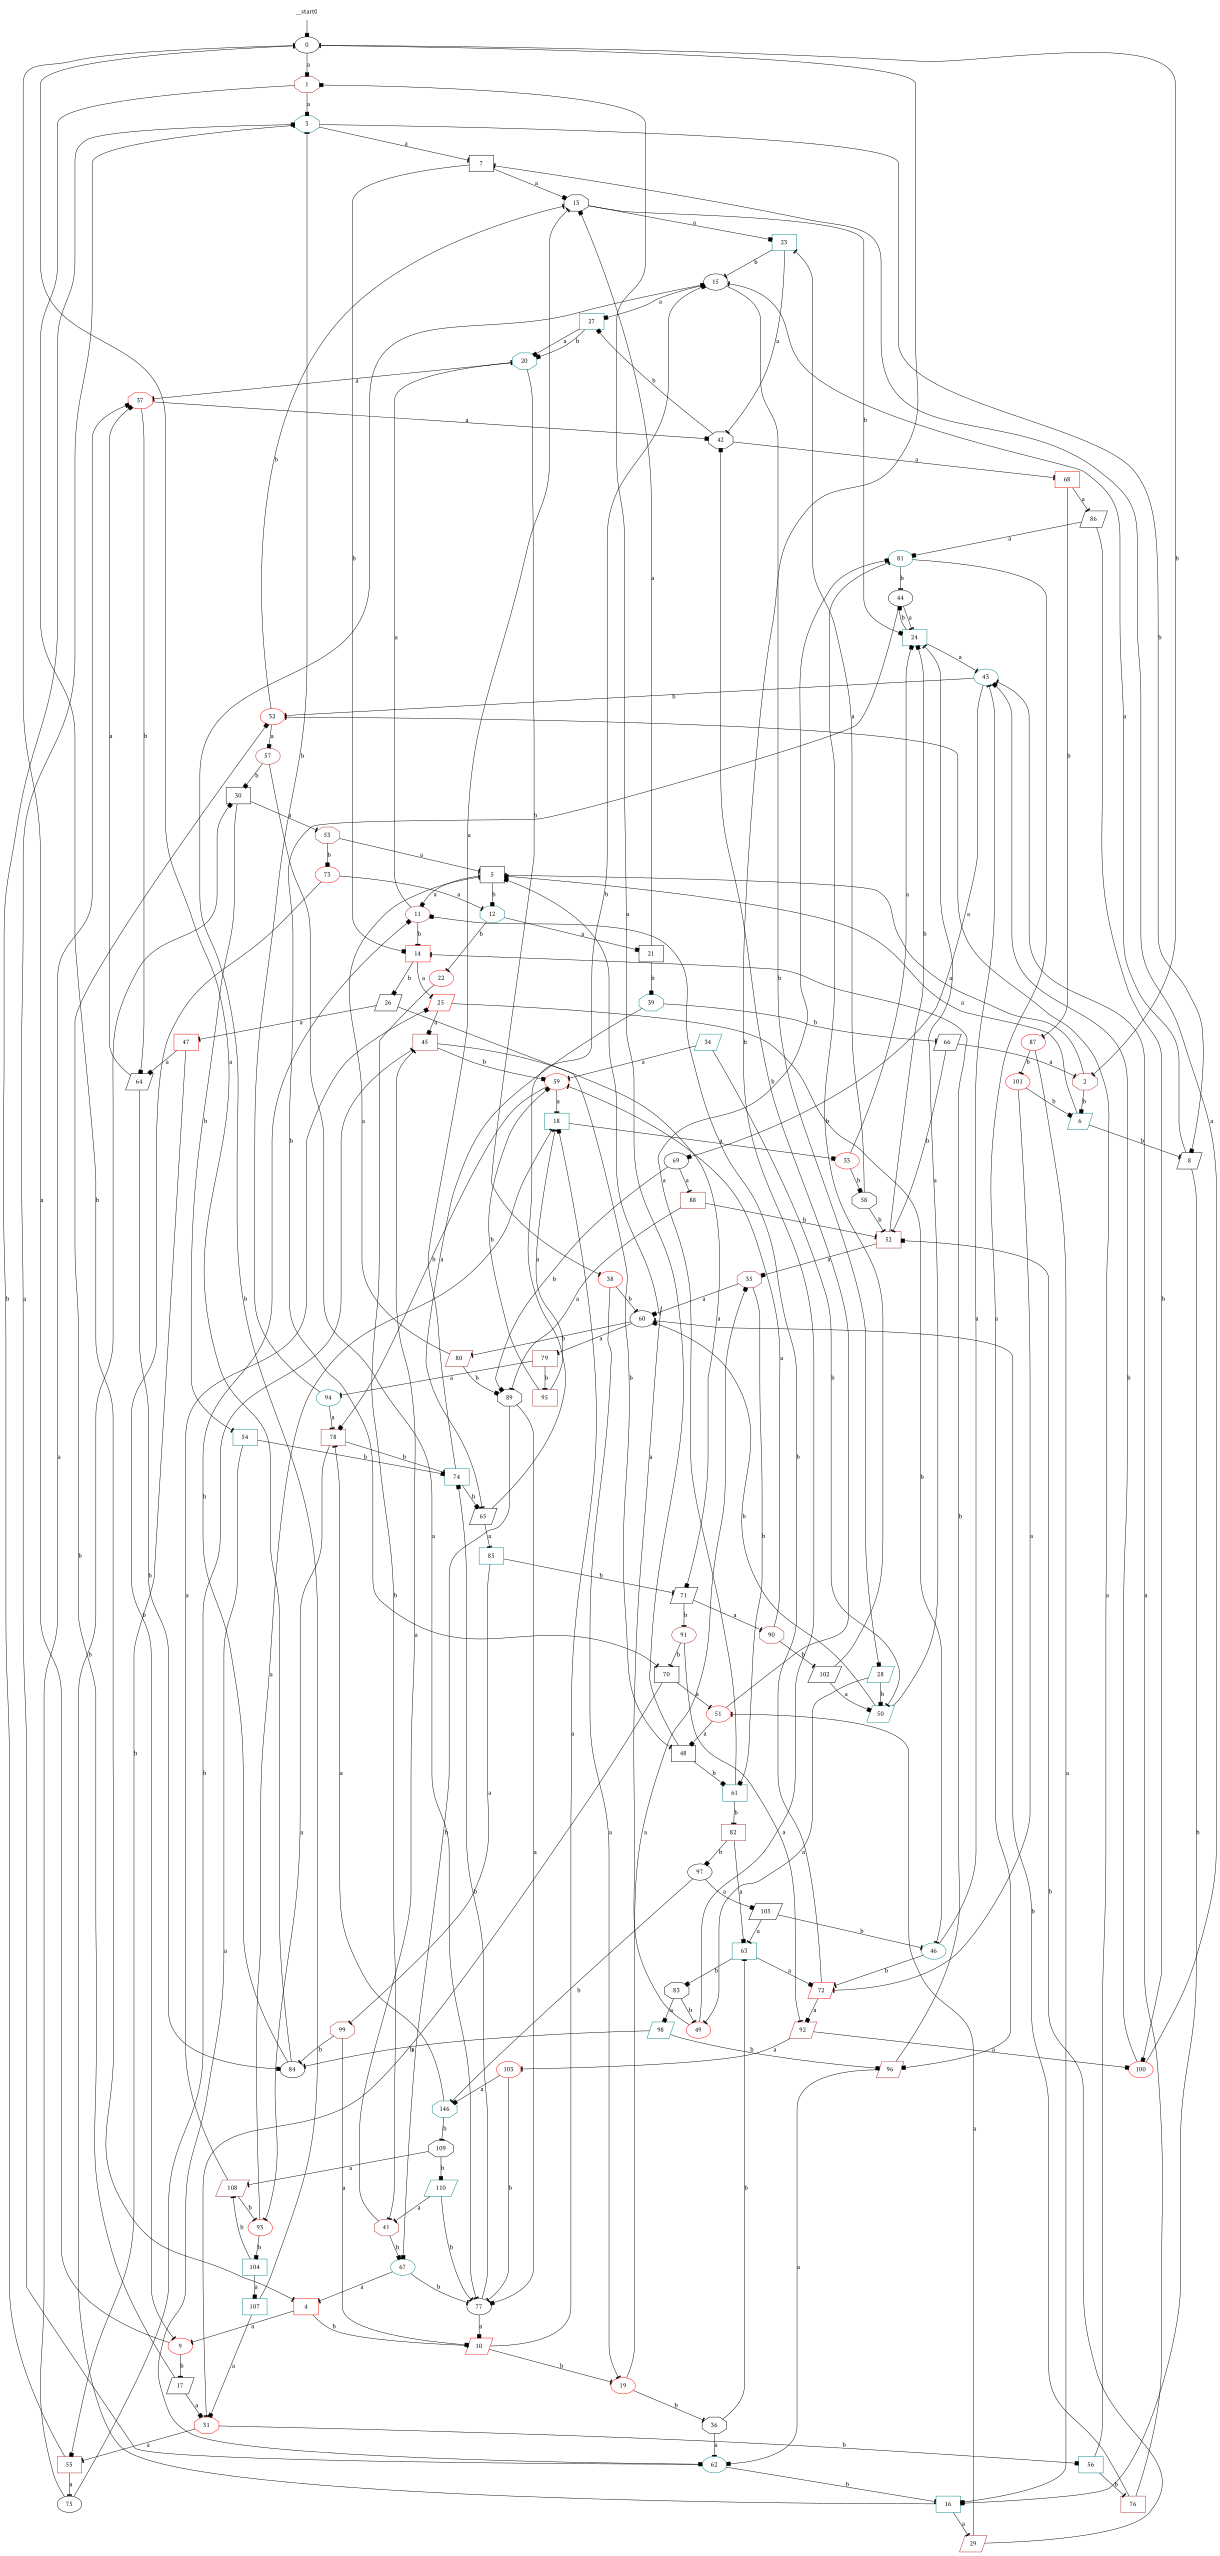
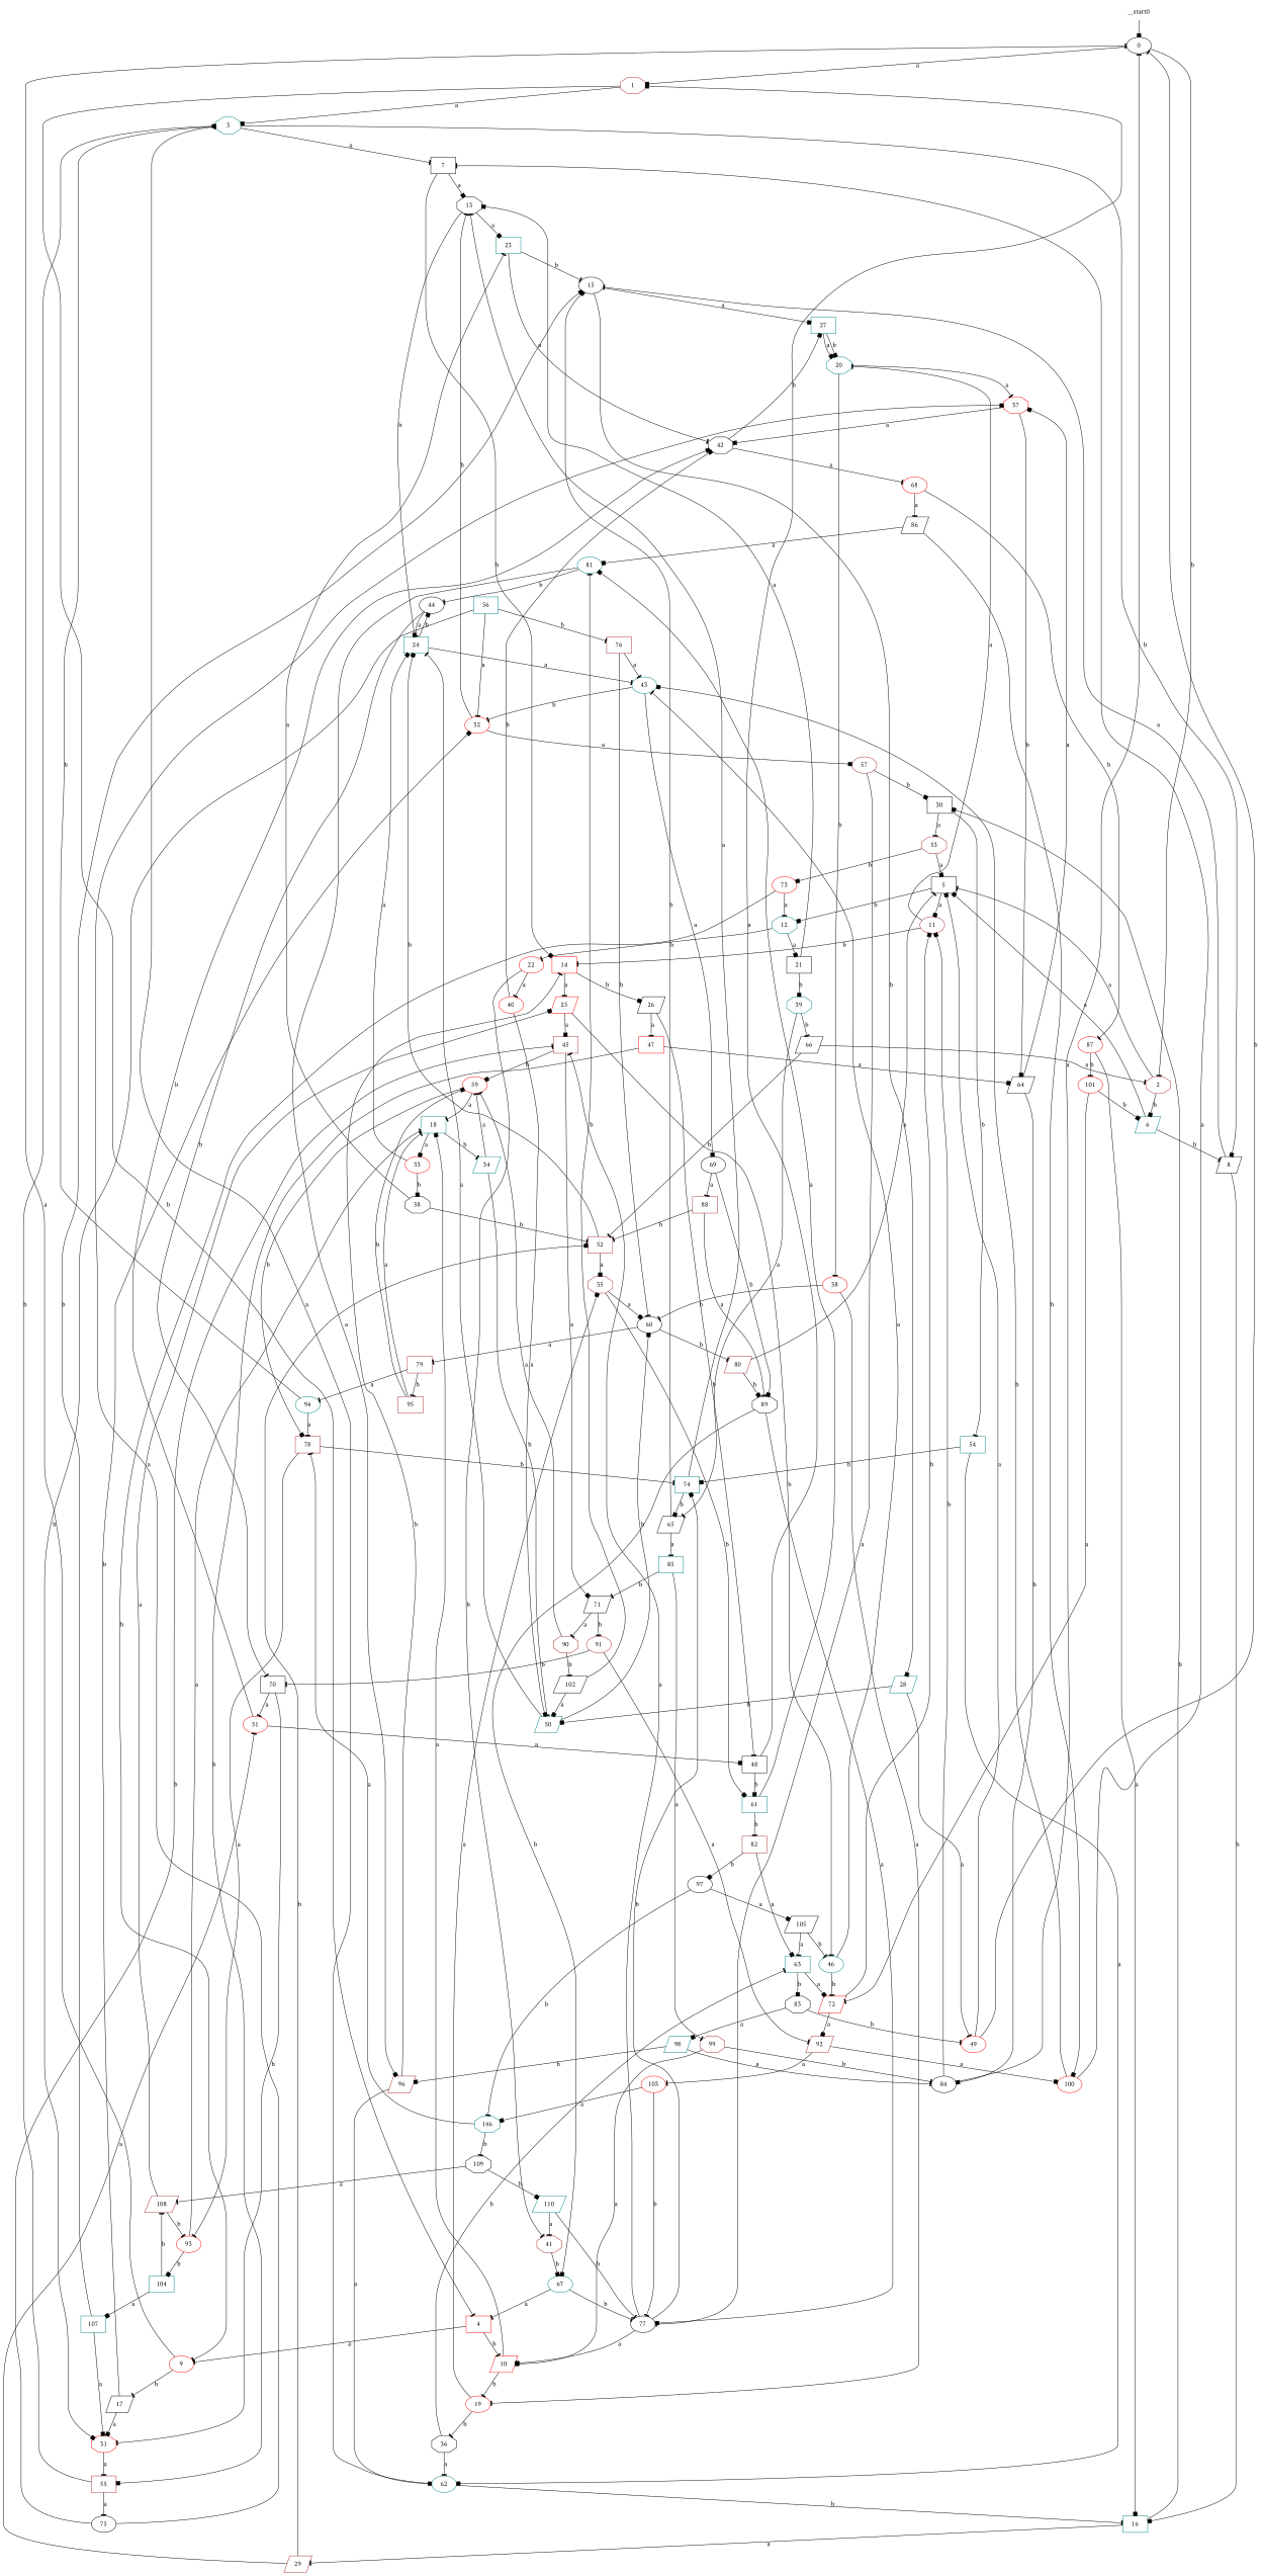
  digraph {
    fontname="PT Serif"
    node [color=black fontname="PT Serif" shape=ellipse]
    edge [arrowhead=tee fontname="PT Serif"]
    __start0 [shape=none]
    0
    1 [color=brown shape=octagon]
    2 [color=brown shape=octagon]
    3 [color=teal shape=octagon]
    4 [color=red shape=box]
    5 [shape=box]
    6 [color=teal shape=parallelogram]
    7 [shape=box]
    8 [shape=parallelogram]
    9 [color=red]
    10 [color=red shape=parallelogram]
    11 [color=brown]
    12 [color=teal shape=octagon]
    13 [shape=octagon]
    14 [color=red shape=box]
    15
    16 [color=teal shape=box]
    17 [shape=parallelogram]
    18 [color=teal shape=box]
    19 [color=red]
    20 [color=teal shape=octagon]
    21 [shape=box]
    22 [color=red]
    23 [color=teal shape=box]
    24 [color=teal shape=box]
    25 [color=red shape=parallelogram]
    26 [shape=parallelogram]
    27 [color=teal shape=box]
    28 [color=teal shape=parallelogram]
    29 [color=brown shape=parallelogram]
    30 [shape=box]
    31 [color=red shape=octagon]
    32 [color=red]
    33 [color=red]
    34 [color=teal shape=parallelogram]
    35 [color=brown shape=octagon]
    36 [shape=octagon]
    37 [color=red shape=octagon]
    38 [color=red]
    39 [color=teal shape=octagon]
+   40 [color=red]
    41 [color=brown shape=octagon]
    42 [shape=octagon]
    43 [color=teal]
    44
    45 [color=brown shape=box]
    46 [color=teal]
    47 [color=red shape=box]
    48 [shape=box]
    49 [color=red]
    50 [color=teal shape=parallelogram]
    51 [color=red]
    52 [color=brown shape=box]
    53 [color=brown shape=octagon]
    54 [color=teal shape=box]
    55 [color=brown shape=box]
    56 [color=teal shape=box]
    57 [color=brown]
    58 [shape=octagon]
    59 [color=red]
    60
    61 [color=teal shape=box]
    62 [color=teal]
    63 [color=teal shape=box]
    64 [shape=parallelogram]
    65 [shape=parallelogram]
    66 [shape=parallelogram]
    67 [color=teal]
-   68 [color=red shape=box]
+   68 [color=red]
    69
    70 [shape=box]
    71 [shape=parallelogram]
    72 [color=red shape=parallelogram]
    73 [color=red]
    74 [color=teal shape=box]
    75
    76 [color=brown shape=box]
    77
    78 [color=brown shape=box]
    79 [color=brown shape=box]
    80 [color=brown shape=parallelogram]
    81 [color=teal]
    82 [color=brown shape=box]
    83 [shape=octagon]
    84
    85 [color=teal shape=box]
    86 [shape=parallelogram]
    87 [color=red]
    88 [color=brown shape=box]
    89 [shape=octagon]
    90 [color=brown shape=octagon]
    91 [color=brown]
    92 [color=brown shape=parallelogram]
    93 [color=red]
    94 [color=teal]
    95 [color=brown shape=box]
    96 [color=brown shape=parallelogram]
    97
    98 [color=teal shape=parallelogram]
    99 [color=brown shape=octagon]
    100 [color=red]
    101 [color=red]
    102 [shape=parallelogram]
    103 [color=red]
    104 [color=teal shape=box]
    105 [shape=parallelogram]
    n108 [color=teal label=146 shape=octagon]
    107 [color=teal shape=box]
    108 [color=brown shape=parallelogram]
    109 [shape=octagon]
    110 [color=teal shape=parallelogram]
    __start0 -> 0 [arrowhead=box]
    0 -> 1 [arrowhead=box label=a]
    0 -> 2 [label=b]
    1 -> 3 [arrowhead=box label=a]
    1 -> 4 [label=b]
    2 -> 5 [label=a]
    2 -> 6 [arrowhead=box label=b]
    3 -> 7 [label=a]
    3 -> 8 [arrowhead=box label=b]
    4 -> 9 [label=a]
    4 -> 10 [label=b]
    5 -> 11 [arrowhead=box label=a]
    5 -> 12 [arrowhead=box label=b]
    6 -> 5 [arrowhead=box label=a]
    6 -> 8 [label=b]
    7 -> 13 [arrowhead=box label=a]
    7 -> 14 [arrowhead=box label=b]
    8 -> 15 [label=a]
    8 -> 16 [arrowhead=box label=b]
    9 -> 0 [label=a]
    9 -> 17 [label=b]
    10 -> 18 [arrowhead=box label=a]
    10 -> 19 [label=b]
    11 -> 14 [label=b]
    11 -> 20 [label=a]
    12 -> 21 [arrowhead=box label=a]
    12 -> 22 [label=b]
    13 -> 23 [arrowhead=box label=a]
    13 -> 24 [arrowhead=box label=b]
    14 -> 25 [label=a]
    14 -> 26 [arrowhead=box label=b]
    15 -> 27 [arrowhead=box label=a]
    15 -> 28 [arrowhead=box label=b]
    16 -> 29 [label=a]
    16 -> 30 [arrowhead=box label=b]
    17 -> 31 [arrowhead=box label=a]
    17 -> 32 [arrowhead=box label=b]
    18 -> 33 [arrowhead=box label=a]
+   18 -> 34 [label=b]
    19 -> 35 [arrowhead=box label=a]
    19 -> 36 [label=b]
    20 -> 37 [label=a]
    20 -> 38 [label=b]
    21 -> 13 [arrowhead=box label=a]
    21 -> 39 [arrowhead=box label=b]
+   22 -> 40 [label=a]
    22 -> 41 [label=b]
    23 -> 15 [label=b]
    23 -> 42 [label=a]
    24 -> 43 [label=a]
    24 -> 44 [arrowhead=box label=b]
    25 -> 45 [arrowhead=box label=a]
    25 -> 46 [label=b]
    26 -> 47 [label=a]
    26 -> 48 [label=b]
    27 -> 20 [arrowhead=box label=a]
    27 -> 20 [arrowhead=box label=b]
    28 -> 49 [label=a]
    28 -> 50 [arrowhead=box label=b]
    29 -> 51 [label=a]
    29 -> 52 [arrowhead=box label=b]
    30 -> 53 [label=a]
    30 -> 54 [label=b]
    31 -> 55 [label=a]
-   31 -> 56 [arrowhead=box label=b]
+   56 -> 31 [arrowhead=box label=b]
    32 -> 13 [label=b]
    32 -> 57 [arrowhead=box label=a]
    33 -> 24 [arrowhead=box label=a]
    33 -> 58 [arrowhead=box label=b]
    34 -> 50 [label=b]
    34 -> 59 [label=a]
    35 -> 60 [arrowhead=box label=a]
    35 -> 61 [arrowhead=box label=b]
    36 -> 62 [label=a]
    36 -> 63 [label=b]
    37 -> 42 [arrowhead=box label=a]
    37 -> 64 [arrowhead=box label=b]
    38 -> 19 [label=a]
    38 -> 60 [label=b]
    39 -> 65 [label=a]
    39 -> 66 [label=b]
-   41 -> 45 [label=a]
+   40 -> 42 [arrowhead=box label=b]
+   40 -> 50 [arrowhead=box label=a]
+   77 -> 45 [label=a]
    41 -> 67 [arrowhead=box label=b]
    42 -> 27 [arrowhead=box label=b]
    42 -> 68 [label=a]
    43 -> 32 [label=b]
    43 -> 69 [arrowhead=box label=a]
    44 -> 24 [label=a]
    44 -> 70 [label=b]
    45 -> 59 [arrowhead=box label=b]
    45 -> 71 [arrowhead=box label=a]
    46 -> 43 [label=a]
    46 -> 72 [label=b]
    47 -> 55 [arrowhead=box label=b]
    47 -> 64 [arrowhead=box label=a]
    48 -> 1 [arrowhead=box label=a]
    48 -> 61 [arrowhead=box label=b]
    49 -> 0 [label=b]
    49 -> 5 [arrowhead=box label=a]
    50 -> 24 [label=a]
    50 -> 60 [arrowhead=box label=b]
    51 -> 42 [arrowhead=box label=b]
    51 -> 48 [arrowhead=box label=a]
    52 -> 24 [arrowhead=box label=b]
    52 -> 35 [arrowhead=box label=a]
-   53 -> 5 [label=a]
+   53 -> 5 [arrowhead=box label=a]
    53 -> 73 [arrowhead=box label=b]
    54 -> 62 [arrowhead=box label=a]
    54 -> 74 [arrowhead=box label=b]
    55 -> 3 [arrowhead=box label=b]
    55 -> 75 [label=a]
    56 -> 32 [label=a]
    56 -> 76 [label=b]
    57 -> 30 [arrowhead=box label=b]
    57 -> 77 [label=a]
    58 -> 23 [label=a]
    58 -> 52 [label=b]
    59 -> 18 [label=a]
    59 -> 78 [arrowhead=box label=b]
    60 -> 79 [label=a]
    60 -> 80 [label=b]
    61 -> 81 [arrowhead=box label=a]
    61 -> 82 [label=b]
    62 -> 3 [label=a]
    62 -> 16 [label=b]
    63 -> 72 [arrowhead=box label=a]
    63 -> 83 [arrowhead=box label=b]
    64 -> 37 [arrowhead=box label=a]
    64 -> 84 [arrowhead=box label=b]
    65 -> 15 [arrowhead=box label=b]
    65 -> 85 [label=a]
    66 -> 2 [label=a]
    66 -> 52 [label=b]
    67 -> 4 [label=a]
    67 -> 77 [label=b]
    68 -> 86 [label=a]
    68 -> 87 [label=b]
    69 -> 88 [label=a]
    69 -> 89 [arrowhead=box label=b]
    70 -> 31 [label=b]
    70 -> 51 [label=a]
    71 -> 90 [label=a]
    71 -> 91 [label=b]
    72 -> 11 [arrowhead=box label=b]
    72 -> 92 [arrowhead=box label=a]
    73 -> 9 [label=b]
    73 -> 12 [label=a]
    74 -> 13 [label=a]
    74 -> 65 [arrowhead=box label=b]
    75 -> 37 [arrowhead=box label=a]
    75 -> 45 [label=b]
    76 -> 43 [label=a]
    76 -> 60 [label=b]
    77 -> 10 [arrowhead=box label=a]
    77 -> 74 [arrowhead=box label=b]
    78 -> 74 [label=b]
    78 -> 93 [label=a]
    79 -> 94 [label=a]
    79 -> 95 [label=b]
    80 -> 5 [label=a]
    80 -> 89 [arrowhead=box label=b]
    81 -> 44 [label=b]
    81 -> 96 [arrowhead=box label=a]
    82 -> 63 [arrowhead=box label=a]
    82 -> 97 [arrowhead=box label=b]
    83 -> 49 [label=b]
    83 -> 98 [arrowhead=box label=a]
    84 -> 0 [label=a]
    84 -> 11 [arrowhead=box label=b]
    85 -> 71 [label=b]
    85 -> 99 [label=a]
    86 -> 81 [arrowhead=box label=a]
    86 -> 100 [arrowhead=box label=b]
    87 -> 16 [arrowhead=box label=a]
    87 -> 101 [label=b]
    88 -> 52 [label=b]
    88 -> 89 [label=a]
    89 -> 67 [arrowhead=box label=b]
    89 -> 77 [arrowhead=box label=a]
    90 -> 59 [label=a]
    90 -> 102 [label=b]
    91 -> 70 [label=b]
    91 -> 92 [label=a]
    92 -> 100 [arrowhead=box label=a]
    92 -> 103 [label=a]
    93 -> 18 [label=a]
    93 -> 104 [arrowhead=box label=b]
    94 -> 3 [label=b]
    94 -> 78 [label=a]
    95 -> 18 [label=a]
    95 -> 59 [arrowhead=box label=b]
    96 -> 14 [label=b]
    96 -> 62 [arrowhead=box label=a]
    97 -> 105 [arrowhead=box label=a]
    97 -> n108 [label=b]
    98 -> 84 [label=a]
    98 -> 96 [arrowhead=box label=b]
    99 -> 10 [arrowhead=box label=a]
    99 -> 84 [label=b]
    100 -> 7 [label=a]
    100 -> 43 [arrowhead=box label=b]
    101 -> 6 [arrowhead=box label=b]
    101 -> 72 [label=a]
    102 -> 50 [arrowhead=box label=a]
    102 -> 81 [label=b]
    103 -> 77 [label=b]
    103 -> n108 [arrowhead=box label=a]
    104 -> 107 [arrowhead=box label=a]
    104 -> 108 [label=b]
    105 -> 46 [label=b]
    105 -> 63 [label=a]
    n108 -> 78 [label=a]
    n108 -> 109 [label=b]
    107 -> 15 [arrowhead=box label=b]
    107 -> 31 [arrowhead=box label=a]
    108 -> 25 [arrowhead=box label=a]
    108 -> 93 [label=b]
    109 -> 108 [label=a]
    109 -> 110 [arrowhead=box label=b]
    110 -> 41 [label=a]
    110 -> 77 [label=b]
  }
